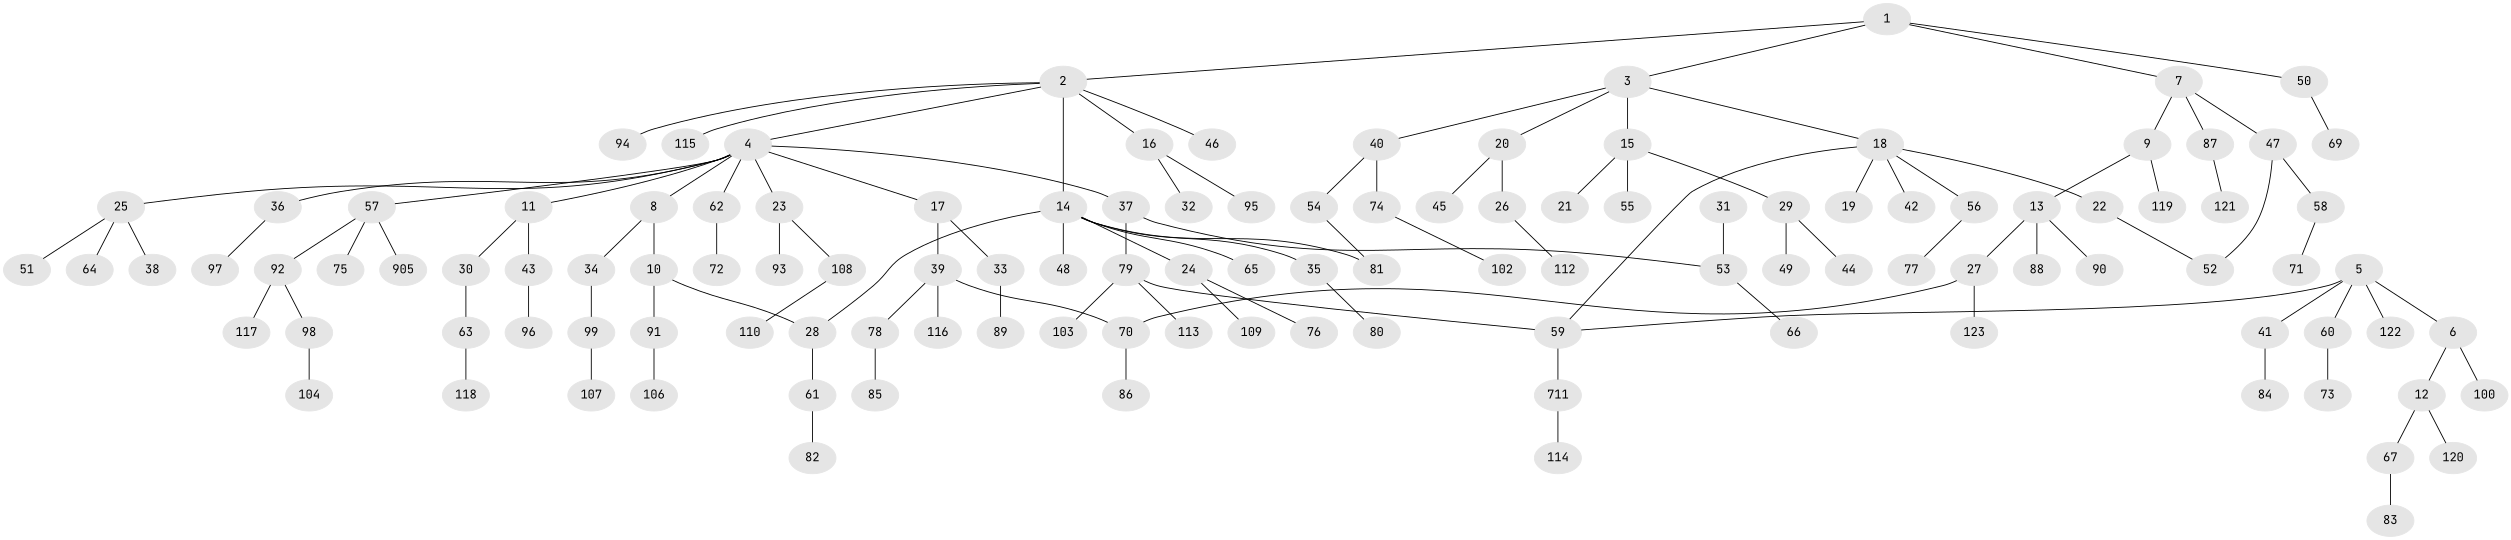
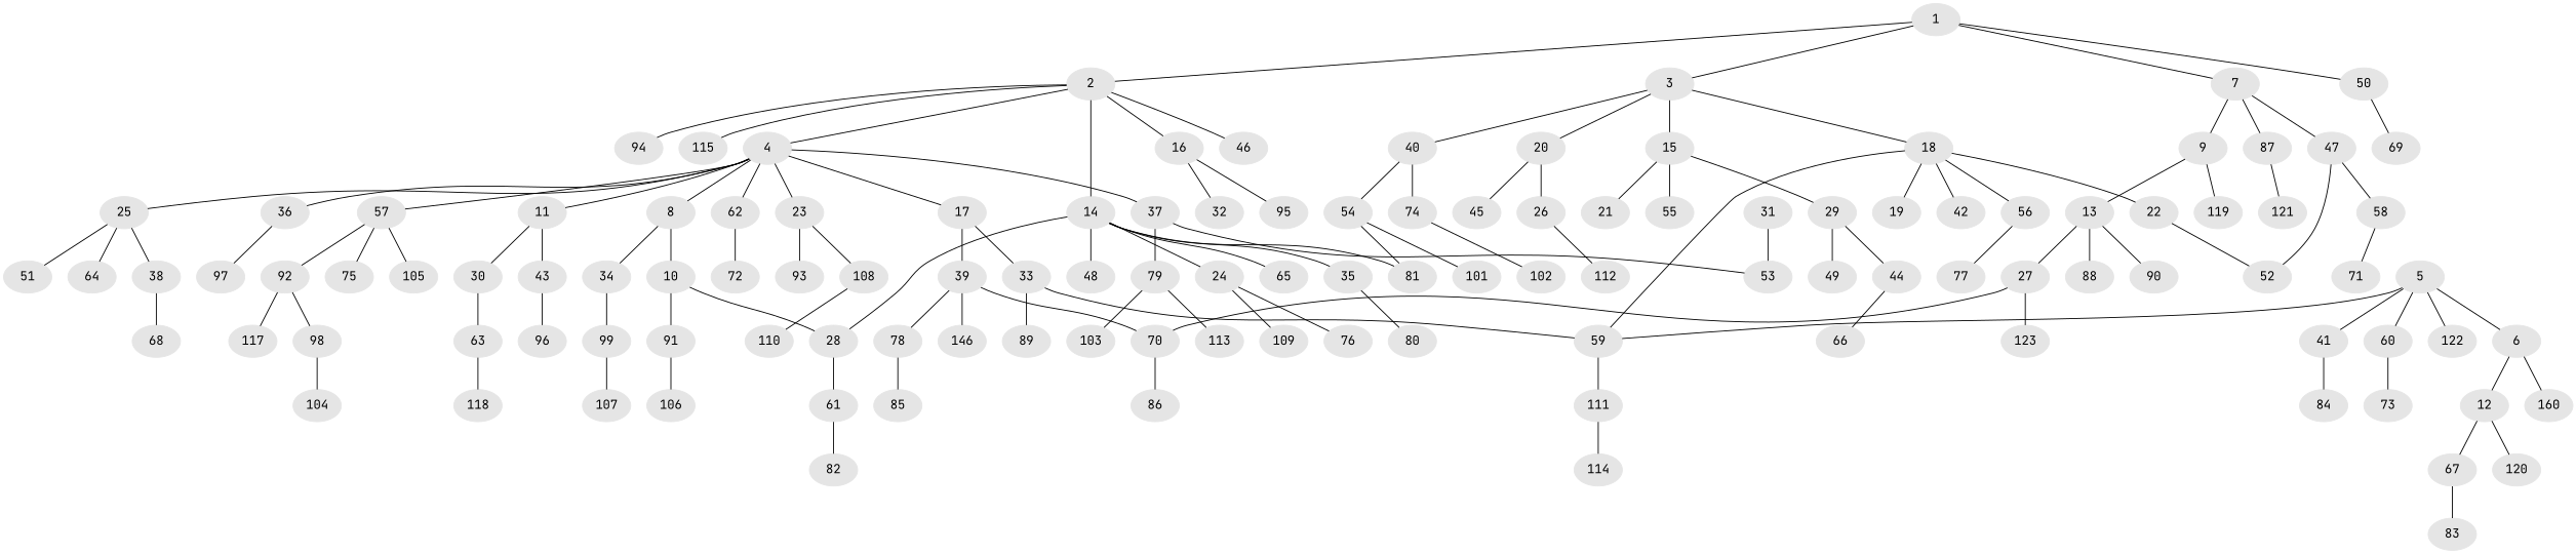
  graph {
    fontname="JetBrains Mono"
    node [color=gray90 fontname="JetBrains Mono" style=filled]
    edge [fontname="JetBrains Mono"]
    1
    2
    3
    7
    50
    4
    14
    16
    46
    94
    115
    15
    18
    20
    40
    9
    47
    87
    69
    8
    11
    17
    23
    25
    36
    37
    57
    62
    5
    6
    41
    59
    60
    122
    28
    24
    35
    48
    65
    81
    32
    95
    21
    29
    55
    19
    22
    42
    56
    26
    45
    54
    74
    10
    34
    30
    43
    33
    39
    93
    108
    38
    51
    64
    97
    53
    79
    75
    92
-   105 [label=905]
+   105
    72
    12
-   100
+   100 [label=160]
    84
-   111 [label=711]
+   111
    73
    67
    120
    31
    13
    119
    52
    58
    121
    91
    99
    27
    88
    90
    61
    106
    63
    96
    83
    70
    123
    76
    109
    80
    44
    49
    89
    78
-   116
+   116 [label=146]
    77
    112
    110
+   68
    86
    82
    118
    66
    107
    103
    113
    85
+   101
    102
    71
    98
    117
    114
    104
    1 -- 2
    1 -- 3
    1 -- 7
    1 -- 50
    2 -- 4
    2 -- 14
    2 -- 16
    2 -- 46
    2 -- 94
    2 -- 115
    3 -- 15
    3 -- 18
    3 -- 20
    3 -- 40
    7 -- 9
    7 -- 47
    7 -- 87
    50 -- 69
    4 -- 8
    4 -- 11
    4 -- 17
    4 -- 23
    4 -- 25
    4 -- 36
    4 -- 37
    4 -- 57
    4 -- 62
    14 -- 28
    14 -- 24
    14 -- 35
    14 -- 48
    14 -- 65
    14 -- 81
    16 -- 32
    16 -- 95
    15 -- 21
    15 -- 29
    15 -- 55
    18 -- 59
    18 -- 19
    18 -- 22
    18 -- 42
    18 -- 56
    20 -- 26
    20 -- 45
    40 -- 54
    40 -- 74
    9 -- 13
    9 -- 119
    47 -- 52
    47 -- 58
    87 -- 121
    8 -- 10
    8 -- 34
    11 -- 30
    11 -- 43
    17 -- 33
    17 -- 39
    23 -- 93
    23 -- 108
    25 -- 38
    25 -- 51
    25 -- 64
    36 -- 97
    37 -- 53
    37 -- 79
    57 -- 75
    57 -- 92
    57 -- 105
    62 -- 72
    5 -- 6
    5 -- 41
    5 -- 59
    5 -- 60
    5 -- 122
    6 -- 12
    6 -- 100
    41 -- 84
    59 -- 111
    60 -- 73
    28 -- 61
    24 -- 76
    24 -- 109
    35 -- 80
    29 -- 44
    29 -- 49
    22 -- 52
    56 -- 77
    26 -- 112
    54 -- 81
+   54 -- 101
    74 -- 102
    10 -- 28
    10 -- 91
    34 -- 99
    30 -- 63
    43 -- 96
-   79 -- 59
+   33 -- 59
    33 -- 89
    39 -- 70
    39 -- 78
    39 -- 116
    108 -- 110
-   53 -- 66
+   38 -- 68
+   44 -- 66
    79 -- 103
    79 -- 113
    92 -- 98
    92 -- 117
    12 -- 67
    12 -- 120
    111 -- 114
    67 -- 83
    31 -- 53
    13 -- 27
    13 -- 88
    13 -- 90
    58 -- 71
    91 -- 106
    99 -- 107
    27 -- 70
    27 -- 123
    61 -- 82
    63 -- 118
    70 -- 86
    78 -- 85
    98 -- 104
  }
